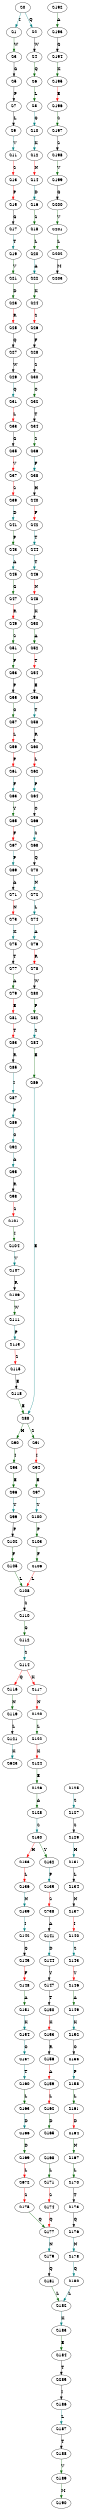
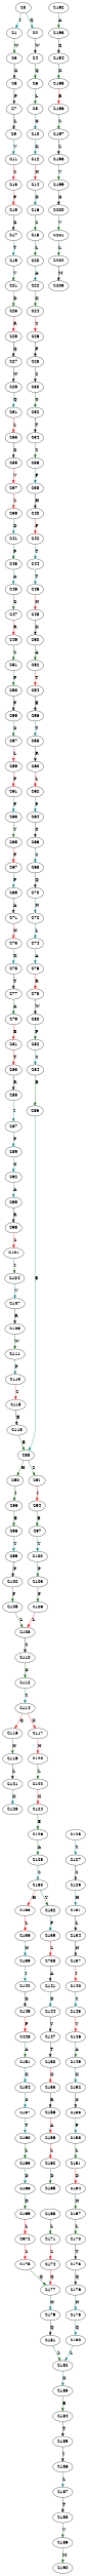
  strict digraph {
    edge [color=darkgreen]
    S0
    S1
    S2
    S3
    S4
    S5
    S6
    S7
    S8
    S9
    S10
    S11
    S12
    S13
    S14
    S15
    S16
    S17
    S18
    S19
    S20
    S21
    S22
    S23
    S24
    S25
    S26
    S27
    S28
    S29
    S30
    S31
    S32
    S33
    S34
    S35
    S36
    S37
    S38
    S39
    S40
    S41
    S42
    S43
    S44
    S45
    S46
    S47
    S48
    S49
    S50
    S51
    S52
    S53
    S54
    S55
    S56
    S57
    S58
    S59
    S60
    S61
    S62
    S63
    S64
    S65
    S66
    S67
    S68
    S69
    S70
    S71
    S72
    S73
    S74
    S75
    S76
    S77
    S78
    S79
    S80
    S81
    S82
    S83
    S84
    S85
    S86
    S87
    S88
    S89
    S90
    S91
    S92
    S93
    S94
    S95
    S96
    S97
    S98
    S99
    S100
    S101
    S102
    S103
    S104
    S105
    S106
    S107
    S108
    S109
    S110
    S111
    S112
    S113
    S114
    S115
    S116
    S117
    S118
    S119
    S120
    S121
    S122
-   S123 [label=S623]
+   S123
    S124
    S126
    S125
    S127
    S128
    S129
    S130
    S131
    S132
    S133
    S134
    S135
    S136
    S137
    n139 [label=S738]
    S139
    S140
    S141
    S142
    S143
    S144
    S145
    S146
    S147
-   S148
+   S148 [label=S448]
    S149
    S150
    S151
    S152
    S153
    S154
    S155
    S156
    S157
    S158
    S159
    S160
    S161
    S162
    S163
    S164
    S165
    S166
    S167
    S169
    S170
    S168
    S171
    n173 [label=S672]
    S173
    S174
    S175
    S176
    S177
    S178
    S179
    S180
    S181
    S182
    S183
    S184
-   S185 [label=S285]
+   S185
    S186
    S187
    S188
    S189
    S190
    S192
    S193
    S194
    S195
    S196
    S197
    S198
    S199
    S200
    S201
    S202
    S203
    S0 -> S1 [color=teal label=I]
    S0 -> S2 [color=teal label=Q]
    S1 -> S3 [label=W]
    S2 -> S4 [color=black label=W]
    S3 -> S5 [color=black label=G]
    S4 -> S6 [label=Q]
    S5 -> S7 [color=black label=P]
    S6 -> S8 [label=L]
    S7 -> S9 [color=black label=L]
    S8 -> S10 [color=teal label=G]
    S9 -> S11 [color=teal label=V]
    S10 -> S12 [color=teal label=K]
    S11 -> S13 [color=red label=S]
    S12 -> S14 [color=red label=N]
    S13 -> S15 [color=red label=P]
    S14 -> S16 [color=teal label=D]
    S15 -> S17 [color=black label=G]
    S16 -> S18 [label=S]
    S17 -> S19 [color=teal label=T]
    S18 -> S20 [label=L]
    S19 -> S21 [label=V]
    S20 -> S22 [color=teal label=A]
    S21 -> S23 [label=D]
    S22 -> S24 [label=K]
    S23 -> S25 [color=red label=R]
    S24 -> S26 [color=red label=S]
    S25 -> S27 [color=black label=Q]
    S26 -> S28 [color=black label=F]
    S27 -> S29 [color=black label=W]
    S28 -> S30 [color=black label=S]
    S29 -> S31 [color=teal label=Q]
    S30 -> S32 [label=C]
    S31 -> S33 [color=red label=L]
    S32 -> S34 [color=black label=T]
    S33 -> S35 [color=black label=G]
    S34 -> S36 [label=S]
    S35 -> S37 [color=red label=V]
    S36 -> S38 [color=teal label=F]
    S37 -> S39 [color=red label=S]
    S38 -> S40 [color=black label=H]
    S39 -> S41 [color=teal label=D]
    S40 -> S42 [color=red label=F]
    S41 -> S43 [label=P]
    S42 -> S44 [color=teal label=T]
    S43 -> S45 [color=teal label=A]
    S44 -> S46 [color=teal label=T]
    S45 -> S47 [label=G]
    S46 -> S48 [color=red label=N]
    S47 -> S49 [color=red label=R]
    S48 -> S50 [color=black label=K]
    S49 -> S51 [label=S]
    S50 -> S52 [label=A]
    S51 -> S53 [label=F]
    S52 -> S54 [color=red label=T]
    S53 -> S55 [color=black label=P]
    S54 -> S56 [color=black label=E]
    S55 -> S57 [label=C]
    S56 -> S58 [color=teal label=T]
    S57 -> S59 [color=red label=L]
    S58 -> S60 [color=black label=R]
    S59 -> S61 [color=red label=P]
    S60 -> S62 [color=red label=L]
    S61 -> S63 [color=teal label=F]
    S62 -> S64 [color=teal label=P]
    S63 -> S65 [label=Y]
    S64 -> S66 [color=black label=C]
    S65 -> S67 [color=red label=F]
    S66 -> S68 [color=teal label=S]
    S67 -> S69 [color=teal label=P]
    S68 -> S70 [color=black label=Q]
    S69 -> S71 [color=black label=A]
    S70 -> S72 [color=teal label=N]
    S71 -> S73 [color=red label=N]
    S72 -> S74 [color=teal label=L]
    S73 -> S75 [color=teal label=K]
    S74 -> S76 [color=teal label=A]
    S75 -> S77 [color=black label=T]
    S76 -> S78 [color=red label=R]
    S77 -> S79 [label=A]
    S78 -> S80 [color=black label=W]
    S79 -> S81 [color=red label=E]
    S80 -> S82 [label=P]
    S81 -> S83 [color=red label=T]
    S82 -> S84 [color=teal label=S]
    S83 -> S85 [color=black label=R]
    S84 -> S86 [label=E]
    S85 -> S87 [color=teal label=I]
    S86 -> S88 [color=teal label=E]
    S87 -> S89 [color=teal label=P]
    S88 -> S90 [label=H]
    S88 -> S91 [label=S]
    S89 -> S92 [color=teal label=C]
    S90 -> S93 [label=I]
    S91 -> S94 [color=red label=I]
    S92 -> S95 [color=teal label=A]
    S93 -> S96 [label=E]
    S94 -> S97 [label=E]
    S95 -> S98 [color=black label=R]
    S96 -> S99 [color=teal label=Y]
    S97 -> S100 [color=teal label=Y]
    S98 -> S101 [color=red label=S]
    S99 -> S102 [color=black label=P]
    S100 -> S103 [label=P]
    S101 -> S104 [label=I]
    S102 -> S105 [label=F]
    S103 -> S106 [label=F]
    S104 -> S107 [color=teal label=V]
    S105 -> S108 [label=L]
    S106 -> S108 [color=red label=L]
    S107 -> S109 [color=black label=R]
    S108 -> S110 [color=black label=S]
    S109 -> S111 [label=W]
    S110 -> S112 [label=G]
    S111 -> S113 [color=teal label=P]
    S112 -> S114 [color=teal label=S]
    S113 -> S115 [color=red label=S]
    S114 -> S116 [color=red label=Q]
    S114 -> S117 [color=red label=K]
    S115 -> S118 [color=black label=E]
    S116 -> S119 [label=N]
    S117 -> S120 [color=red label=N]
    S118 -> S88 [label=E]
    S119 -> S121 [color=black label=L]
    S120 -> S122 [label=L]
    S121 -> S123 [color=teal label=K]
    S122 -> S124 [color=red label=K]
    S124 -> S126 [label=E]
    S126 -> S128 [label=A]
    S125 -> S127 [color=teal label=S]
    S127 -> S129 [color=black label=S]
    S128 -> S130 [color=teal label=S]
    S129 -> S131 [color=teal label=H]
    S130 -> S132 [label=Y]
    S130 -> S133 [color=red label=H]
    S131 -> S134 [color=black label=L]
    S132 -> S135 [color=teal label=P]
    S133 -> S136 [color=red label=L]
    S134 -> S137 [color=black label=N]
    S135 -> n139 [color=red label=S]
    S136 -> S139 [color=teal label=N]
    S137 -> S140 [color=red label=I]
    n139 -> S141 [color=black label=A]
    S139 -> S142 [color=teal label=I]
    S140 -> S143 [color=teal label=S]
    S141 -> S144 [color=teal label=D]
    S142 -> S145 [color=black label=G]
    S143 -> S146 [color=red label=Y]
    S144 -> S147 [color=black label=Y]
    S145 -> S148 [color=red label=F]
    S146 -> S149 [label=A]
    S147 -> S150 [color=black label=T]
    S148 -> S151 [label=A]
    S149 -> S152 [color=teal label=K]
    S150 -> S153 [color=red label=K]
    S151 -> S154 [color=teal label=K]
    S152 -> S155 [color=black label=C]
    S153 -> S156 [color=black label=R]
    S154 -> S157 [color=teal label=C]
    S155 -> S158 [color=teal label=P]
    S156 -> S159 [color=red label=A]
    S157 -> S160 [color=teal label=T]
    S158 -> S161 [label=L]
    S159 -> S162 [color=red label=L]
    S160 -> S163 [label=L]
    S161 -> S164 [color=red label=D]
    S162 -> S165 [label=D]
    S163 -> S166 [color=teal label=D]
    S164 -> S167 [label=N]
    S166 -> S169 [label=D]
    S167 -> S170 [label=L]
    S169 -> n173 [color=red label=L]
    S170 -> S173 [color=black label=T]
    S168 -> S171 [label=L]
    S171 -> S174 [color=red label=S]
    n173 -> S175 [color=red label=S]
    S173 -> S176 [color=black label=Q]
    S174 -> S177 [color=red label=Q]
    S175 -> S177 [label=Q]
    S176 -> S178 [color=teal label=N]
    S177 -> S179 [color=teal label=N]
    S178 -> S180 [color=teal label=Q]
    S179 -> S181 [color=black label=Q]
    S180 -> S182 [color=teal label=L]
    S181 -> S182 [label=L]
    S182 -> S183 [color=teal label=K]
    S183 -> S184 [label=E]
    S184 -> S185 [color=black label=T]
    S185 -> S186 [color=black label=I]
    S186 -> S187 [color=teal label=L]
    S187 -> S188 [color=black label=T]
    S188 -> S189 [label=V]
    S189 -> S190 [label=M]
    S192 -> S193 [label=A]
    S193 -> S194 [color=black label=G]
    S194 -> S195 [label=K]
    S195 -> S196 [color=red label=E]
    S196 -> S197 [label=S]
    S197 -> S198 [color=black label=S]
    S198 -> S199 [label=V]
    S199 -> S200 [color=black label=G]
    S200 -> S201 [label=V]
    S201 -> S202 [label=L]
    S202 -> S203 [color=black label=M]
  }
